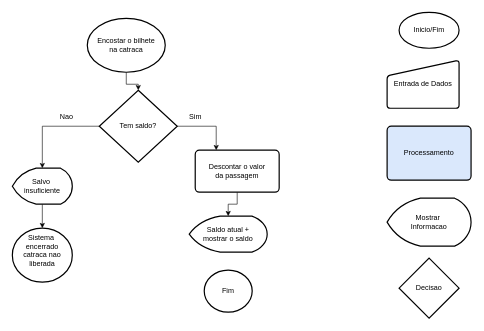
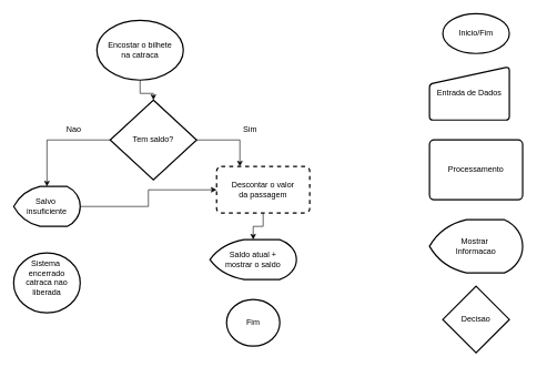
  <mxCell id="0" />
  <mxCell id="1" parent="0" />
  <mxCell id="2" value="Inicio/Fim" style="strokeWidth=2;html=1;shape=mxgraph.flowchart.start_1;whiteSpace=wrap;" vertex="1" parent="1"><mxGeometry x="665" y="20" width="100" height="60" as="geometry" /></mxCell>
  <mxCell id="3" value="Entrada de Dados" style="html=1;strokeWidth=2;shape=manualInput;whiteSpace=wrap;rounded=1;size=26;arcSize=11;" vertex="1" parent="1"><mxGeometry x="645" y="100" width="120" height="80" as="geometry" /></mxCell>
- <mxCell id="4" value="Processamento" style="rounded=1;whiteSpace=wrap;html=1;absoluteArcSize=1;arcSize=14;strokeWidth=2;fillColor=#dae8fc;" vertex="1" parent="1"><mxGeometry x="645" y="210" width="140" height="90" as="geometry" /></mxCell>
+ <mxCell id="4" value="Processamento" style="rounded=1;whiteSpace=wrap;html=1;absoluteArcSize=1;arcSize=14;strokeWidth=2;" vertex="1" parent="1"><mxGeometry x="645" y="210" width="140" height="90" as="geometry" /></mxCell>
  <mxCell id="5" value="Mostrar&amp;nbsp;&lt;br&gt;Informacao" style="strokeWidth=2;html=1;shape=mxgraph.flowchart.display;whiteSpace=wrap;" vertex="1" parent="1"><mxGeometry x="645" y="330" width="140" height="80" as="geometry" /></mxCell>
  <mxCell id="6" value="Decisao" style="strokeWidth=2;html=1;shape=mxgraph.flowchart.decision;whiteSpace=wrap;" vertex="1" parent="1"><mxGeometry x="665" y="430" width="100" height="100" as="geometry" /></mxCell>
  <mxCell id="7" value="" style="edgeStyle=orthogonalEdgeStyle;rounded=0;orthogonalLoop=1;jettySize=auto;html=1;" edge="1" parent="1" source="8" target="11"><mxGeometry relative="1" as="geometry" /></mxCell>
  <mxCell id="8" value="Encostar o bilhete&lt;br&gt;na catraca" style="strokeWidth=2;html=1;shape=mxgraph.flowchart.start_1;whiteSpace=wrap;" vertex="1" parent="1"><mxGeometry x="145" y="30" width="130" height="90" as="geometry" /></mxCell>
  <mxCell id="9" value="" style="edgeStyle=orthogonalEdgeStyle;rounded=0;orthogonalLoop=1;jettySize=auto;html=1;" edge="1" parent="1" source="11" target="15"><mxGeometry relative="1" as="geometry" /></mxCell>
  <mxCell id="10" value="" style="edgeStyle=orthogonalEdgeStyle;rounded=0;orthogonalLoop=1;jettySize=auto;html=1;entryX=0.25;entryY=0;entryDx=0;entryDy=0;" edge="1" parent="1" source="11" target="18"><mxGeometry relative="1" as="geometry"><mxPoint x="355" y="210" as="targetPoint" /></mxGeometry></mxCell>
  <mxCell id="11" value="Tem saldo?" style="strokeWidth=2;html=1;shape=mxgraph.flowchart.decision;whiteSpace=wrap;" vertex="1" parent="1"><mxGeometry x="165" y="150" width="130" height="120" as="geometry" /></mxCell>
- <mxCell id="12" value="Sim" style="text;html=1;align=center;verticalAlign=middle;resizable=0;points=[];autosize=1;strokeColor=none;fillColor=none;" vertex="1" parent="1"><mxGeometry x="305" y="180" width="40" height="30" as="geometry" /></mxCell>
+ <mxCell id="12" value="Sim" style="text;html=1;align=center;verticalAlign=middle;resizable=0;points=[];autosize=1;strokeColor=none;fillColor=none;" vertex="1" parent="1"><mxGeometry x="355" y="180" width="40" height="30" as="geometry" /></mxCell>
  <mxCell id="13" value="Nao" style="text;html=1;align=center;verticalAlign=middle;resizable=0;points=[];autosize=1;strokeColor=none;fillColor=none;" vertex="1" parent="1"><mxGeometry x="85" y="180" width="50" height="30" as="geometry" /></mxCell>
- <mxCell id="14" value="" style="edgeStyle=orthogonalEdgeStyle;rounded=0;orthogonalLoop=1;jettySize=auto;html=1;" edge="1" parent="1" source="15" target="16"><mxGeometry relative="1" as="geometry" /></mxCell>
+ <mxCell id="14" value="" style="edgeStyle=orthogonalEdgeStyle;rounded=0;orthogonalLoop=1;jettySize=auto;html=1;" edge="1" parent="1" source="15" target="18"><mxGeometry relative="1" as="geometry" /></mxCell>
  <mxCell id="15" value="Salvo&amp;nbsp;&lt;br&gt;insuficiente" style="strokeWidth=2;html=1;shape=mxgraph.flowchart.display;whiteSpace=wrap;" vertex="1" parent="1"><mxGeometry x="20" y="280" width="100" height="60" as="geometry" /></mxCell>
  <mxCell id="16" value="Sistema&amp;nbsp;&lt;br&gt;encerrado&lt;br&gt;catraca nao&lt;br&gt;liberada&lt;div&gt;&lt;br&gt;&lt;/div&gt;" style="strokeWidth=2;html=1;shape=mxgraph.flowchart.start_1;whiteSpace=wrap;" vertex="1" parent="1"><mxGeometry x="20" y="380" width="100" height="90" as="geometry" /></mxCell>
  <mxCell id="17" value="" style="edgeStyle=orthogonalEdgeStyle;rounded=0;orthogonalLoop=1;jettySize=auto;html=1;" edge="1" parent="1" source="18" target="19"><mxGeometry relative="1" as="geometry" /></mxCell>
- <mxCell id="18" value="Descontar o valor&lt;br&gt;da passagem" style="rounded=1;whiteSpace=wrap;html=1;absoluteArcSize=1;arcSize=14;strokeWidth=2;" vertex="1" parent="1"><mxGeometry x="325" y="250" width="140" height="70" as="geometry" /></mxCell>
+ <mxCell id="18" value="Descontar o valor&lt;br&gt;da passagem" style="rounded=1;whiteSpace=wrap;html=1;absoluteArcSize=1;arcSize=14;strokeWidth=2;dashed=1;" vertex="1" parent="1"><mxGeometry x="325" y="250" width="140" height="70" as="geometry" /></mxCell>
  <mxCell id="19" value="Saldo atual +&lt;br&gt;mostrar o saldo" style="strokeWidth=2;html=1;shape=mxgraph.flowchart.display;whiteSpace=wrap;" vertex="1" parent="1"><mxGeometry x="315" y="360" width="130" height="60" as="geometry" /></mxCell>
  <mxCell id="20" value="Fim" style="strokeWidth=2;html=1;shape=mxgraph.flowchart.start_2;whiteSpace=wrap;" vertex="1" parent="1"><mxGeometry x="340" y="450" width="80" height="70" as="geometry" /></mxCell>
